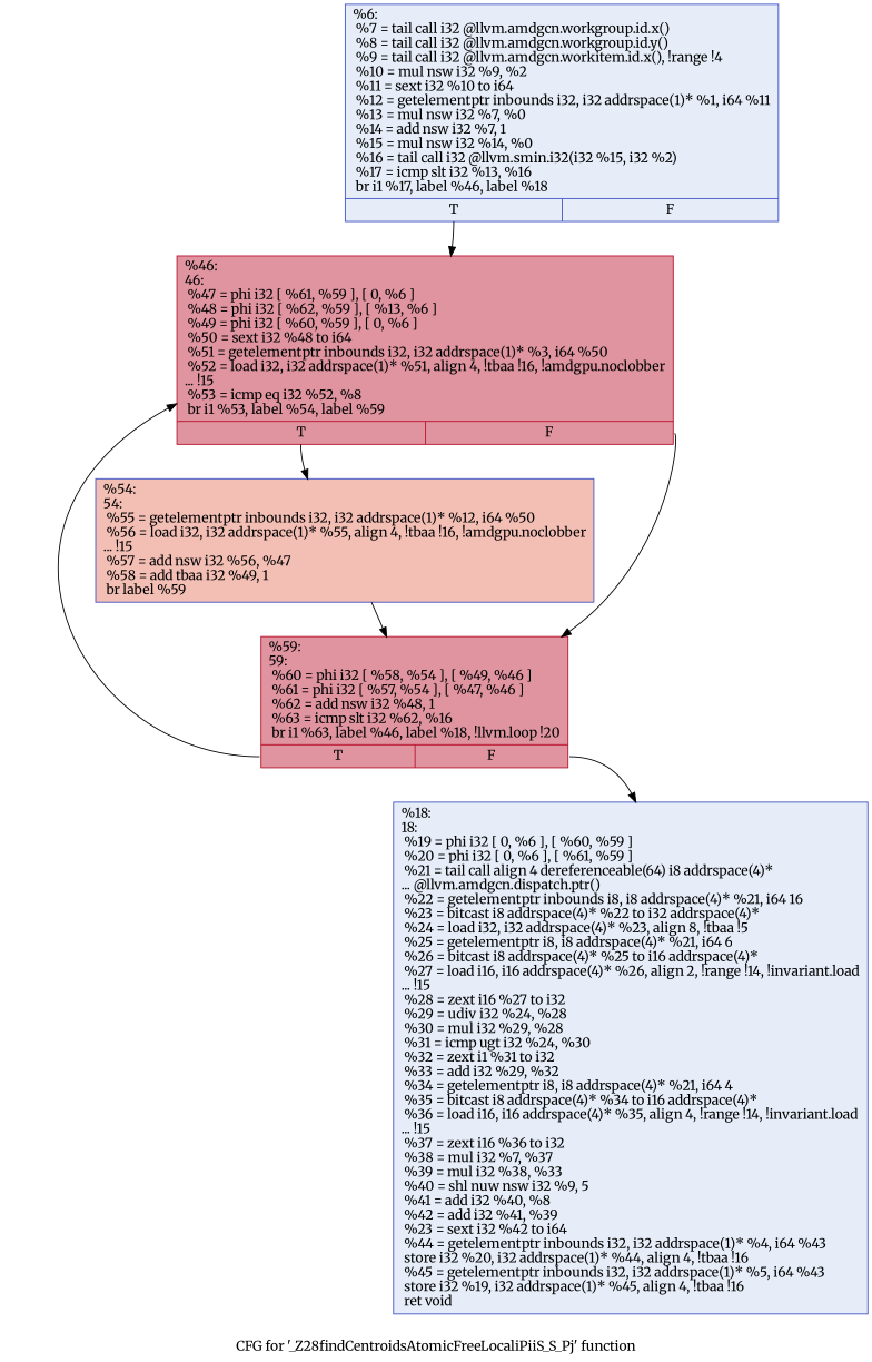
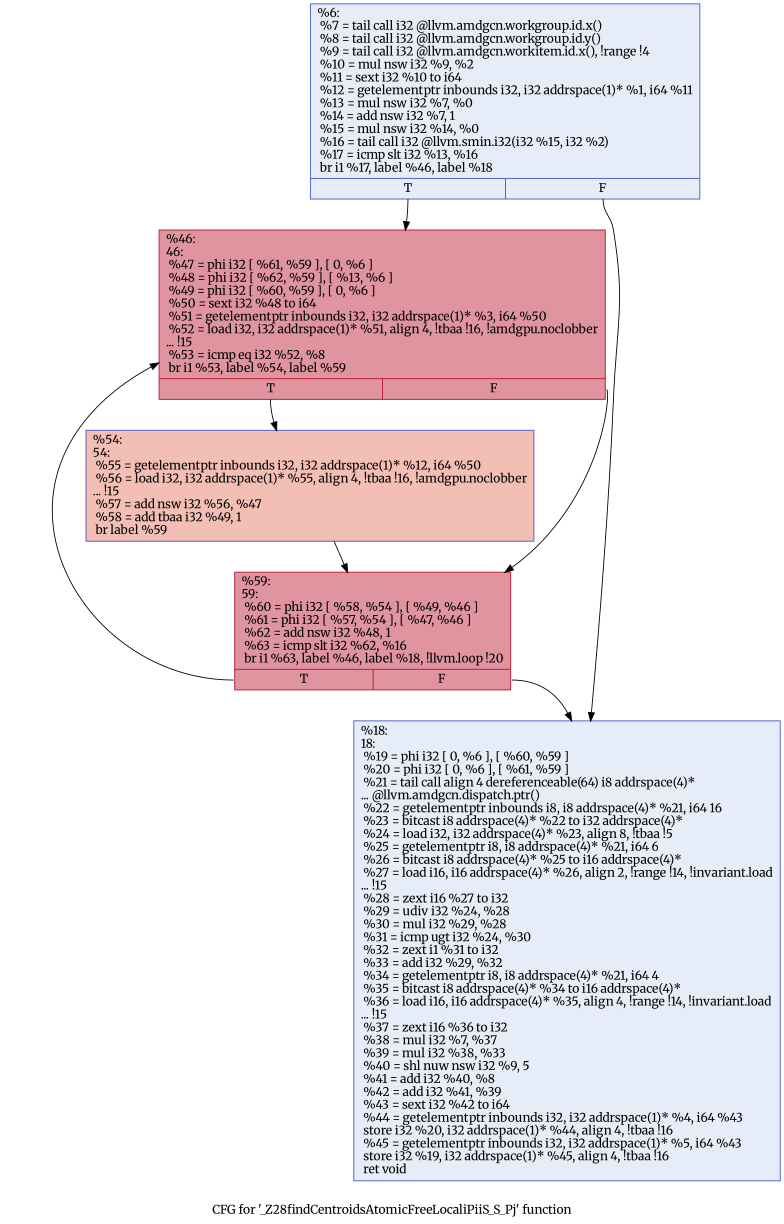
  digraph {
    fontname=Merriweather
    label="CFG for '_Z28findCentroidsAtomicFreeLocaliPiiS_S_Pj' function"
    node [color="#3d50c3ff" fillcolor="#c7d7f070" fontname=Merriweather shape=record style=filled]
    edge [fontname=Merriweather tailport=s0]
    n1 [label="{%6:\l  %7 = tail call i32 @llvm.amdgcn.workgroup.id.x()\l  %8 = tail call i32 @llvm.amdgcn.workgroup.id.y()\l  %9 = tail call i32 @llvm.amdgcn.workitem.id.x(), !range !4\l  %10 = mul nsw i32 %9, %2\l  %11 = sext i32 %10 to i64\l  %12 = getelementptr inbounds i32, i32 addrspace(1)* %1, i64 %11\l  %13 = mul nsw i32 %7, %0\l  %14 = add nsw i32 %7, 1\l  %15 = mul nsw i32 %14, %0\l  %16 = tail call i32 @llvm.smin.i32(i32 %15, i32 %2)\l  %17 = icmp slt i32 %13, %16\l  br i1 %17, label %46, label %18\l|{<s0>T|<s1>F}}"]
    n2 [color="#b70d28ff" fillcolor="#b70d2870" label="{%46:\l46:                                               \l  %47 = phi i32 [ %61, %59 ], [ 0, %6 ]\l  %48 = phi i32 [ %62, %59 ], [ %13, %6 ]\l  %49 = phi i32 [ %60, %59 ], [ 0, %6 ]\l  %50 = sext i32 %48 to i64\l  %51 = getelementptr inbounds i32, i32 addrspace(1)* %3, i64 %50\l  %52 = load i32, i32 addrspace(1)* %51, align 4, !tbaa !16, !amdgpu.noclobber\l... !15\l  %53 = icmp eq i32 %52, %8\l  br i1 %53, label %54, label %59\l|{<s0>T|<s1>F}}"]
-   n3 [label="{%18:\l18:                                               \l  %19 = phi i32 [ 0, %6 ], [ %60, %59 ]\l  %20 = phi i32 [ 0, %6 ], [ %61, %59 ]\l  %21 = tail call align 4 dereferenceable(64) i8 addrspace(4)*\l... @llvm.amdgcn.dispatch.ptr()\l  %22 = getelementptr inbounds i8, i8 addrspace(4)* %21, i64 16\l  %23 = bitcast i8 addrspace(4)* %22 to i32 addrspace(4)*\l  %24 = load i32, i32 addrspace(4)* %23, align 8, !tbaa !5\l  %25 = getelementptr i8, i8 addrspace(4)* %21, i64 6\l  %26 = bitcast i8 addrspace(4)* %25 to i16 addrspace(4)*\l  %27 = load i16, i16 addrspace(4)* %26, align 2, !range !14, !invariant.load\l... !15\l  %28 = zext i16 %27 to i32\l  %29 = udiv i32 %24, %28\l  %30 = mul i32 %29, %28\l  %31 = icmp ugt i32 %24, %30\l  %32 = zext i1 %31 to i32\l  %33 = add i32 %29, %32\l  %34 = getelementptr i8, i8 addrspace(4)* %21, i64 4\l  %35 = bitcast i8 addrspace(4)* %34 to i16 addrspace(4)*\l  %36 = load i16, i16 addrspace(4)* %35, align 4, !range !14, !invariant.load\l... !15\l  %37 = zext i16 %36 to i32\l  %38 = mul i32 %7, %37\l  %39 = mul i32 %38, %33\l  %40 = shl nuw nsw i32 %9, 5\l  %41 = add i32 %40, %8\l  %42 = add i32 %41, %39\l  %23 = sext i32 %42 to i64\l  %44 = getelementptr inbounds i32, i32 addrspace(1)* %4, i64 %43\l  store i32 %20, i32 addrspace(1)* %44, align 4, !tbaa !16\l  %45 = getelementptr inbounds i32, i32 addrspace(1)* %5, i64 %43\l  store i32 %19, i32 addrspace(1)* %45, align 4, !tbaa !16\l  ret void\l}"]
+   n3 [label="{%18:\l18:                                               \l  %19 = phi i32 [ 0, %6 ], [ %60, %59 ]\l  %20 = phi i32 [ 0, %6 ], [ %61, %59 ]\l  %21 = tail call align 4 dereferenceable(64) i8 addrspace(4)*\l... @llvm.amdgcn.dispatch.ptr()\l  %22 = getelementptr inbounds i8, i8 addrspace(4)* %21, i64 16\l  %23 = bitcast i8 addrspace(4)* %22 to i32 addrspace(4)*\l  %24 = load i32, i32 addrspace(4)* %23, align 8, !tbaa !5\l  %25 = getelementptr i8, i8 addrspace(4)* %21, i64 6\l  %26 = bitcast i8 addrspace(4)* %25 to i16 addrspace(4)*\l  %27 = load i16, i16 addrspace(4)* %26, align 2, !range !14, !invariant.load\l... !15\l  %28 = zext i16 %27 to i32\l  %29 = udiv i32 %24, %28\l  %30 = mul i32 %29, %28\l  %31 = icmp ugt i32 %24, %30\l  %32 = zext i1 %31 to i32\l  %33 = add i32 %29, %32\l  %34 = getelementptr i8, i8 addrspace(4)* %21, i64 4\l  %35 = bitcast i8 addrspace(4)* %34 to i16 addrspace(4)*\l  %36 = load i16, i16 addrspace(4)* %35, align 4, !range !14, !invariant.load\l... !15\l  %37 = zext i16 %36 to i32\l  %38 = mul i32 %7, %37\l  %39 = mul i32 %38, %33\l  %40 = shl nuw nsw i32 %9, 5\l  %41 = add i32 %40, %8\l  %42 = add i32 %41, %39\l  %43 = sext i32 %42 to i64\l  %44 = getelementptr inbounds i32, i32 addrspace(1)* %4, i64 %43\l  store i32 %20, i32 addrspace(1)* %44, align 4, !tbaa !16\l  %45 = getelementptr inbounds i32, i32 addrspace(1)* %5, i64 %43\l  store i32 %19, i32 addrspace(1)* %45, align 4, !tbaa !16\l  ret void\l}"]
    n4 [fillcolor="#e36c5570" label="{%54:\l54:                                               \l  %55 = getelementptr inbounds i32, i32 addrspace(1)* %12, i64 %50\l  %56 = load i32, i32 addrspace(1)* %55, align 4, !tbaa !16, !amdgpu.noclobber\l... !15\l  %57 = add nsw i32 %56, %47\l  %58 = add tbaa i32 %49, 1\l  br label %59\l}"]
    n5 [color="#b70d28ff" fillcolor="#b70d2870" label="{%59:\l59:                                               \l  %60 = phi i32 [ %58, %54 ], [ %49, %46 ]\l  %61 = phi i32 [ %57, %54 ], [ %47, %46 ]\l  %62 = add nsw i32 %48, 1\l  %63 = icmp slt i32 %62, %16\l  br i1 %63, label %46, label %18, !llvm.loop !20\l|{<s0>T|<s1>F}}"]
    n1 -> n2
+   n1 -> n3 [tailport=s1]
    n2 -> n4
    n2 -> n5 [tailport=s1]
    n4 -> n5
    n5 -> n2
    n5 -> n3 [tailport=s1]
  }
